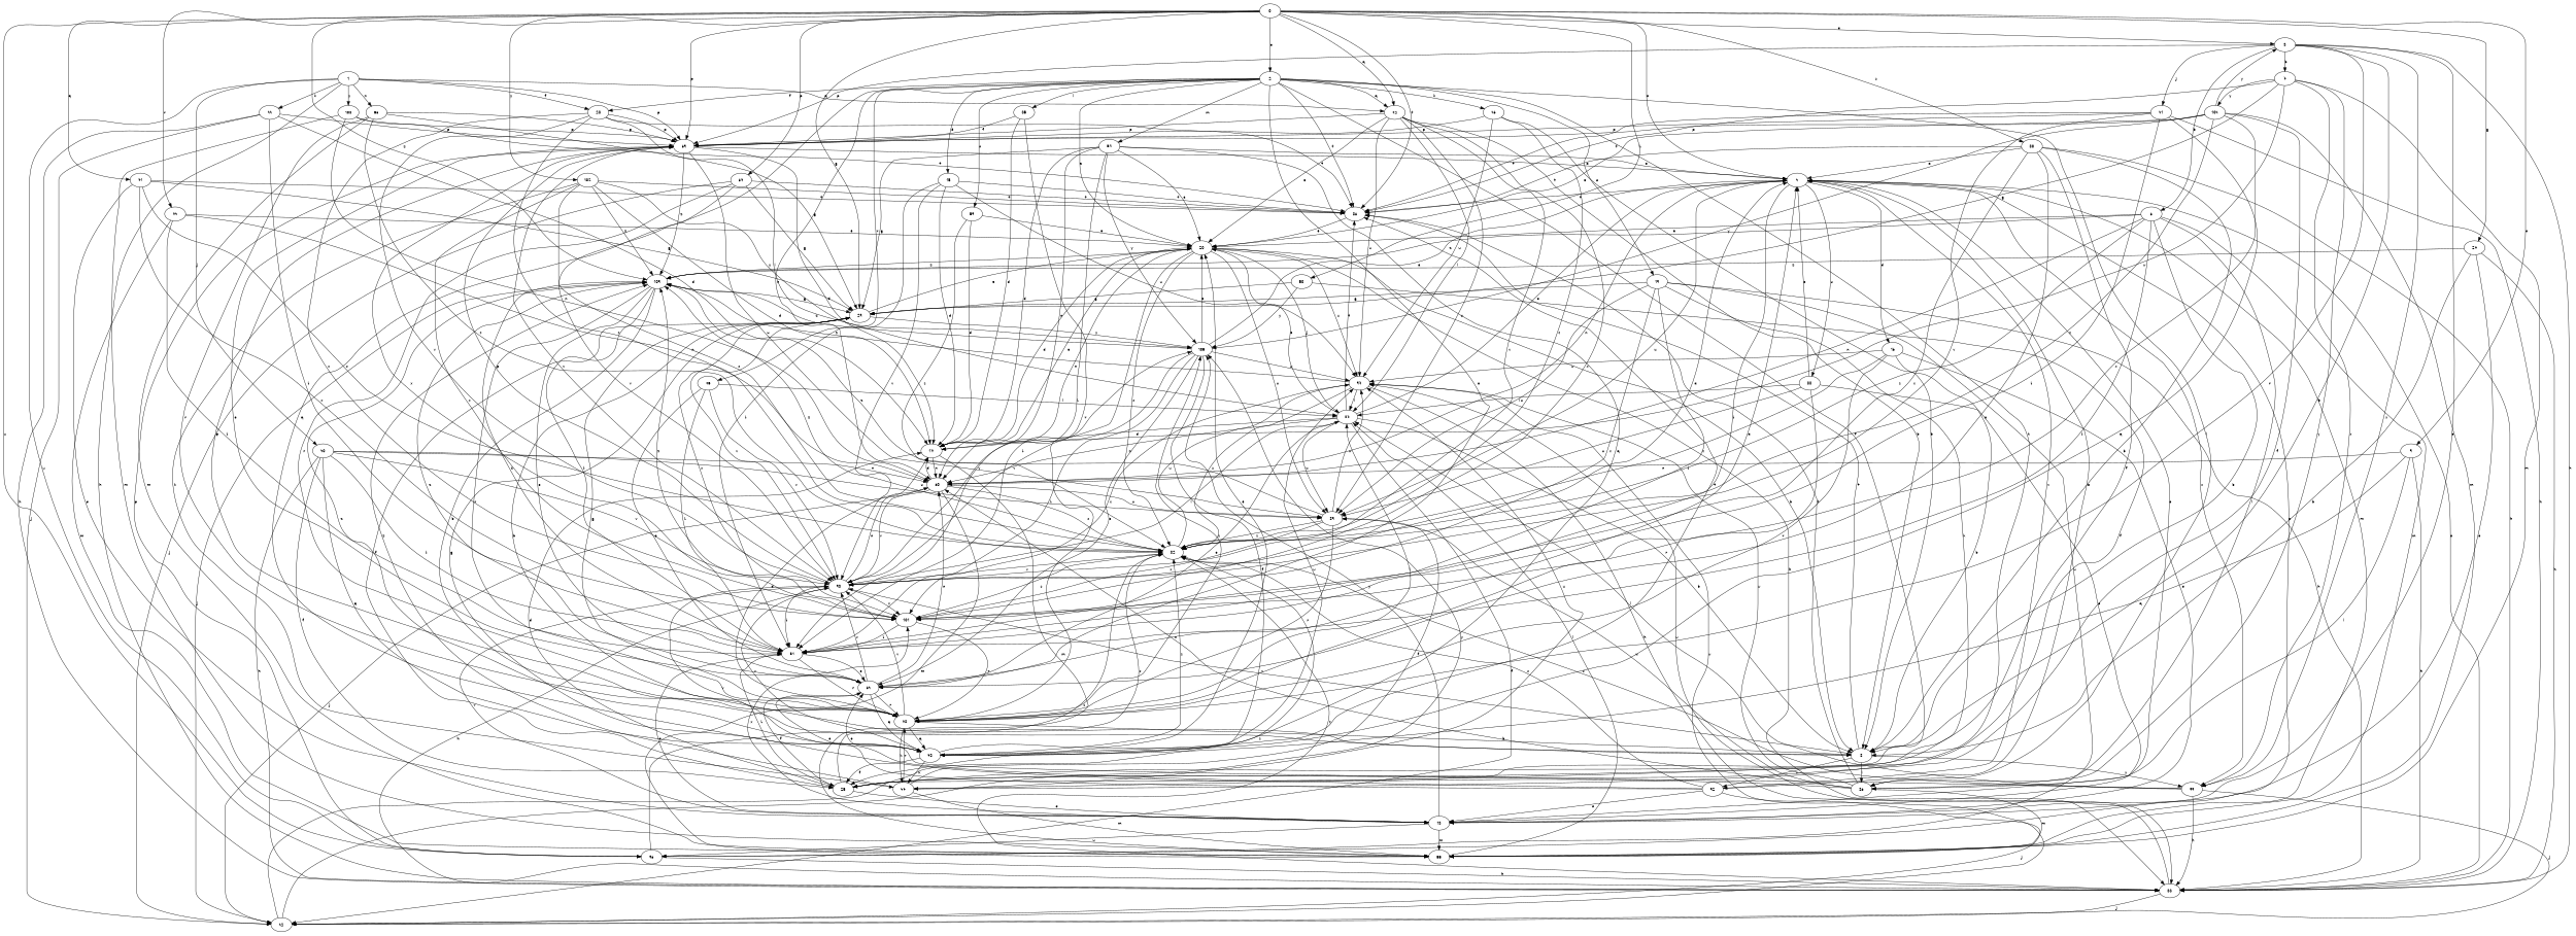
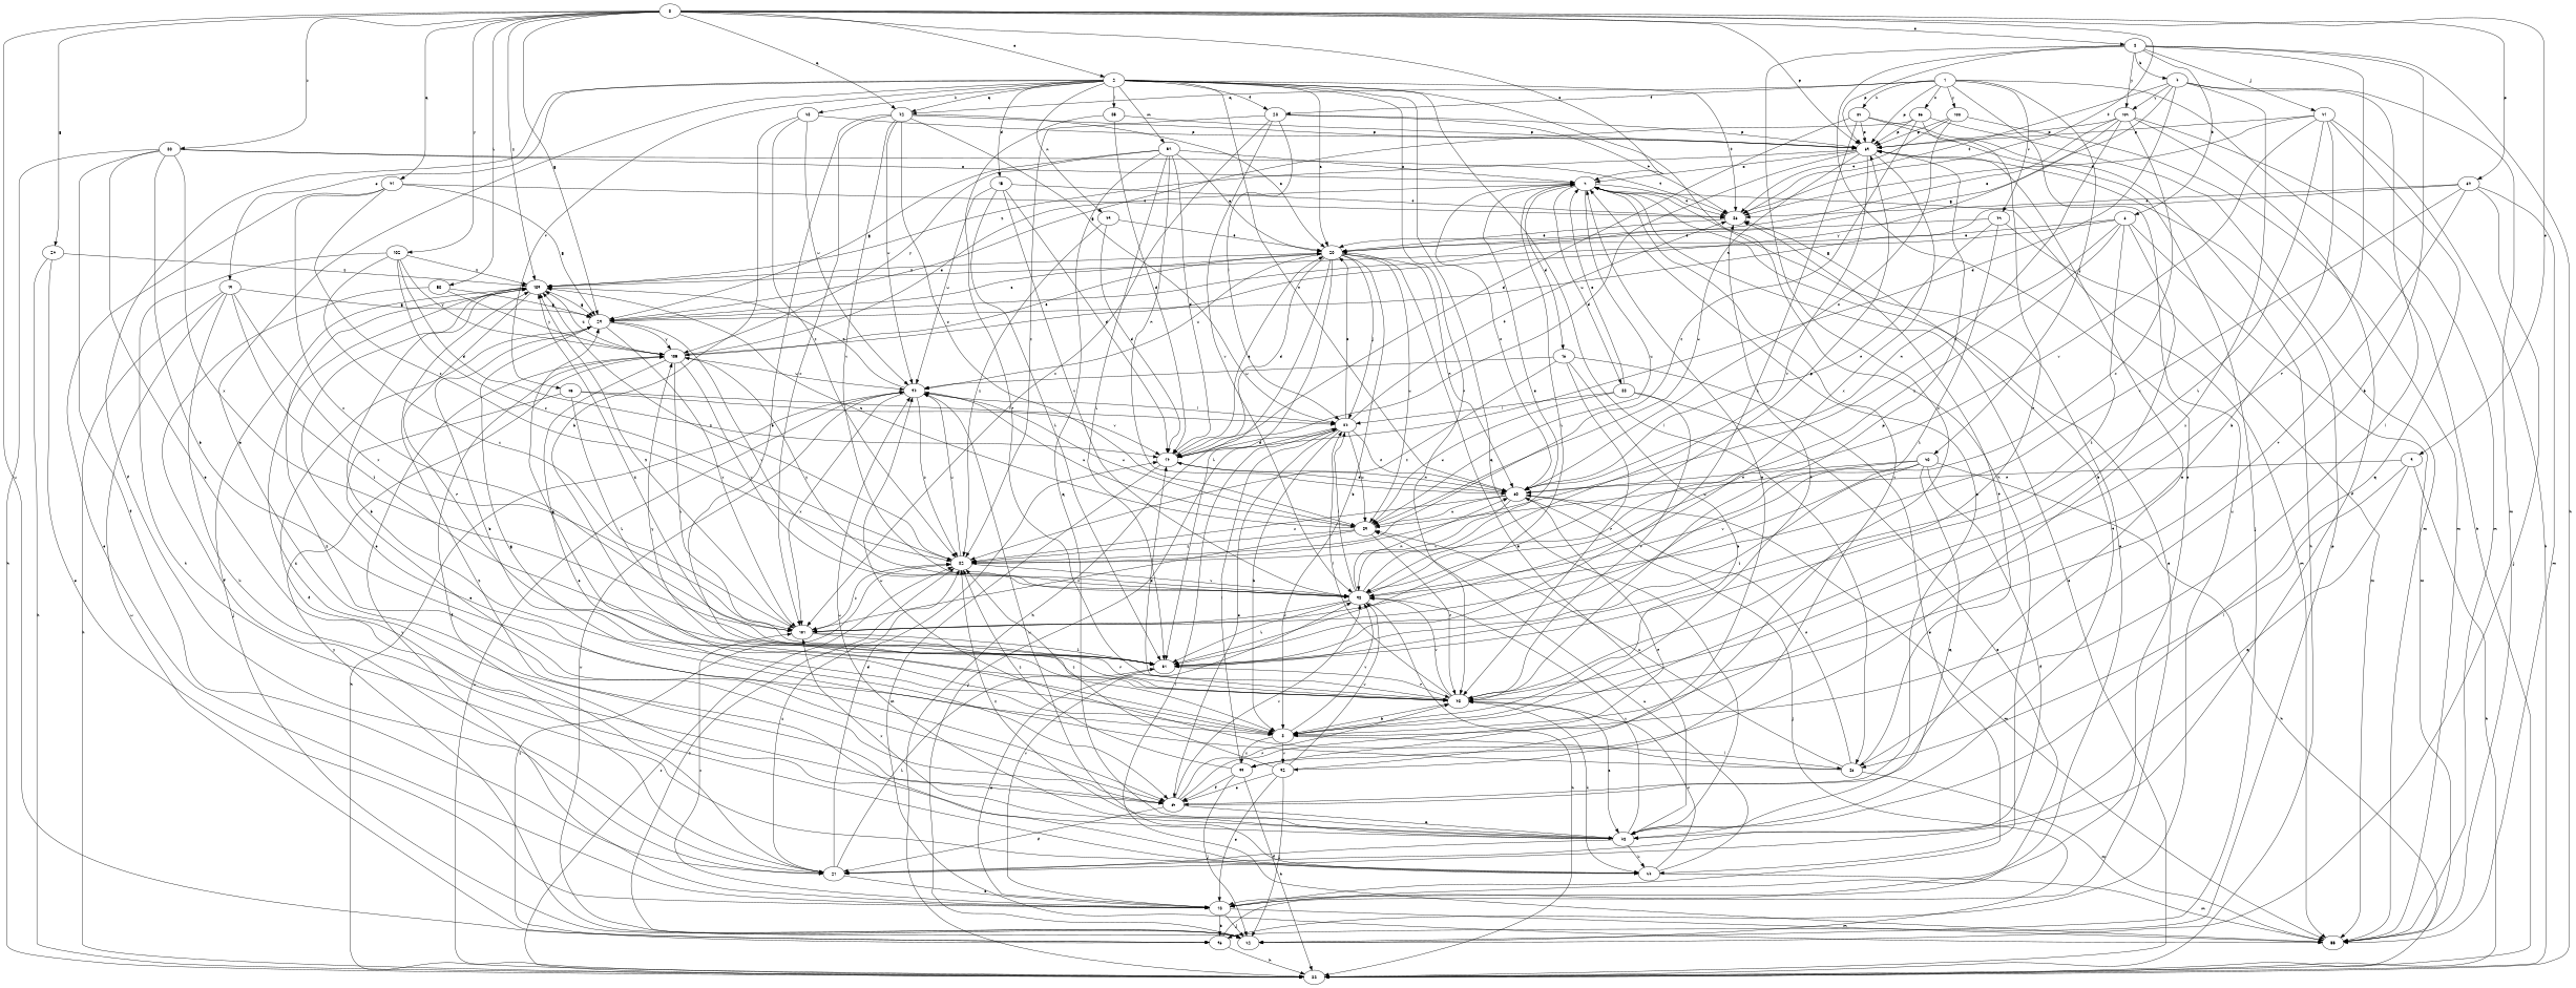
  strict digraph {
    fontname="Patrick Hand"
    node [fontname="Patrick Hand"]
    edge [fontname="Patrick Hand"]
    0
    2
    3
    4
    9
    27
    29
    50
    67
    69
    71
    72
    80
    86
    96
    102
    109
    23
    n19 [label=19]
    15
    20
-   25
+   25 [label=21]
    35
    36
-   46
+   46 [label=48]
    47
    52
-   59
+   59 [label=79]
    60
    64
    73
    75
    78
    33
    6
    7
    8
    13
    41
    99
    104
    16
    51
    55
    88
    89
    92
    93
    101
    105
    42
    17
    82
    97
    37
    1
    40
-   44
+   44 [label=34]
    56
    74
    103
    0 -> 2 [label=a]
    0 -> 3 [label=a]
    0 -> 4 [label=a]
    0 -> 9 [label=c]
    0 -> 27 [label=g]
    0 -> 29 [label=g]
    0 -> 50 [label=l]
    0 -> 67 [label=p]
    0 -> 69 [label=p]
    0 -> 71 [label=q]
    0 -> 72 [label=q]
    0 -> 80 [label=s]
    0 -> 86 [label=t]
    0 -> 96 [label=w]
    0 -> 102 [label=y]
    0 -> 109 [label=z]
    2 -> 72 [label=q]
    2 -> 86 [label=t]
    2 -> 23 [label=f]
    2 -> n19 [label=c]
    2 -> 15 [label=d]
    2 -> 20 [label=e]
    2 -> 25 [label=f]
    2 -> 35 [label=i]
    2 -> 36 [label=i]
    2 -> 46 [label=k]
    2 -> 47 [label=k]
    2 -> 52 [label=m]
    2 -> 59 [label=n]
    2 -> 60 [label=n]
    2 -> 64 [label=o]
    2 -> 73 [label=q]
    2 -> 75 [label=r]
+   2 -> 78 [label=r]
    3 -> 69 [label=p]
    3 -> 78 [label=r]
    3 -> 33 [label=h]
    3 -> 6 [label=b]
    3 -> 7 [label=b]
    3 -> 8 [label=b]
    3 -> 13 [label=c]
    3 -> 41 [label=j]
    3 -> 99 [label=x]
-   104 -> 3 [label=y]
+   3 -> 104 [label=y]
    4 -> 86 [label=t]
    4 -> 60 [label=n]
    4 -> 13 [label=c]
-   4 -> 99 [label=x]
    4 -> 16 [label=d]
    4 -> 51 [label=l]
    4 -> 55 [label=m]
    4 -> 88 [label=u]
    4 -> 89 [label=u]
    4 -> 92 [label=v]
    9 -> 36 [label=i]
    9 -> 60 [label=n]
    9 -> 73 [label=q]
    9 -> 33 [label=h]
    27 -> 109 [label=z]
    27 -> 33 [label=h]
-   27 -> 8 [label=b]
+   41 -> 8 [label=b]
    27 -> 13 [label=c]
    29 -> 20 [label=e]
    29 -> 25 [label=f]
    29 -> 8 [label=b]
    29 -> 93 [label=v]
    29 -> 101 [label=x]
    29 -> 105 [label=y]
    50 -> 29 [label=g]
    50 -> 25 [label=f]
    50 -> 105 [label=y]
    67 -> 29 [label=g]
    67 -> 86 [label=t]
    67 -> 78 [label=r]
+   67 -> 55 [label=m]
    67 -> 93 [label=v]
    67 -> 42 [label=j]
    69 -> 4 [label=a]
    69 -> 109 [label=z]
    69 -> 64 [label=o]
    69 -> 89 [label=u]
    69 -> 93 [label=v]
    69 -> 101 [label=x]
    69 -> 17 [label=d]
    71 -> 29 [label=g]
    71 -> 86 [label=t]
    71 -> 13 [label=c]
    71 -> 101 [label=x]
    71 -> 82 [label=s]
    72 -> 69 [label=p]
    72 -> 20 [label=e]
    72 -> 8 [label=b]
    72 -> 89 [label=u]
    72 -> 93 [label=v]
    72 -> 101 [label=x]
    72 -> 97 [label=w]
    72 -> 37 [label=i]
    80 -> 4 [label=a]
    80 -> 86 [label=t]
    80 -> 25 [label=f]
    80 -> 64 [label=o]
    80 -> 33 [label=h]
    80 -> 8 [label=b]
    80 -> 101 [label=x]
    86 -> 20 [label=e]
    96 -> 4 [label=a]
    96 -> 69 [label=p]
    96 -> 33 [label=h]
    96 -> 82 [label=s]
-   102 -> 86 [label=t]
    102 -> 109 [label=z]
    102 -> 47 [label=k]
    102 -> 101 [label=x]
    102 -> 105 [label=y]
    102 -> 17 [label=d]
    102 -> 82 [label=s]
    109 -> 29 [label=g]
    109 -> 64 [label=o]
    109 -> 78 [label=r]
    109 -> 8 [label=b]
-   109 -> 51 [label=l]
    109 -> 42 [label=j]
    23 -> 69 [label=p]
    23 -> 86 [label=t]
    23 -> 93 [label=v]
    23 -> 101 [label=x]
    23 -> 82 [label=s]
    23 -> 37 [label=i]
    n19 -> 29 [label=g]
    n19 -> 96 [label=w]
    n19 -> 47 [label=k]
    n19 -> 33 [label=h]
    n19 -> 51 [label=l]
    n19 -> 101 [label=x]
    15 -> 86 [label=t]
    15 -> 51 [label=l]
    15 -> 93 [label=v]
    15 -> 17 [label=d]
    15 -> 97 [label=w]
    20 -> 109 [label=z]
    20 -> 60 [label=n]
    20 -> 33 [label=h]
    20 -> 8 [label=b]
    20 -> 51 [label=l]
    20 -> 89 [label=u]
    20 -> 17 [label=d]
-   20 -> 82 [label=s]
    20 -> 97 [label=w]
    20 -> 37 [label=j]
    25 -> 13 [label=c]
    25 -> 51 [label=l]
    25 -> 17 [label=d]
    25 -> 82 [label=s]
-   35 -> 69 [label=f]
+   35 -> 69 [label=p]
    35 -> 78 [label=r]
    35 -> 17 [label=d]
    36 -> 29 [label=g]
    36 -> 86 [label=t]
    36 -> 60 [label=n]
    36 -> 55 [label=m]
    36 -> 89 [label=u]
    36 -> 97 [label=w]
    46 -> 69 [label=p]
    46 -> 8 [label=b]
    46 -> 82 [label=s]
    46 -> 97 [label=w]
    47 -> 109 [label=z]
    47 -> 78 [label=r]
    47 -> 55 [label=m]
-   47 -> 89 [label=f]
+   47 -> 89 [label=u]
    47 -> 97 [label=w]
    52 -> 4 [label=a]
    52 -> 29 [label=g]
    52 -> 20 [label=e]
    52 -> 60 [label=n]
    52 -> 73 [label=q]
    52 -> 51 [label=l]
    52 -> 105 [label=y]
    52 -> 17 [label=d]
    59 -> 20 [label=e]
    59 -> 17 [label=d]
    59 -> 82 [label=s]
    60 -> 55 [label=m]
    60 -> 89 [label=u]
    60 -> 93 [label=v]
    60 -> 42 [label=j]
    60 -> 17 [label=d]
    60 -> 82 [label=s]
    64 -> 4 [label=a]
    64 -> 109 [label=z]
    64 -> 25 [label=f]
    64 -> 60 [label=n]
    64 -> 73 [label=q]
    64 -> 78 [label=r]
    64 -> 93 [label=v]
    73 -> 86 [label=t]
    73 -> 109 [label=z]
    73 -> 20 [label=e]
    73 -> 25 [label=f]
    73 -> 47 [label=k]
    73 -> 93 [label=v]
+   73 -> 101 [label=x]
    73 -> 82 [label=s]
    73 -> 97 [label=w]
    75 -> 64 [label=o]
    75 -> 51 [label=l]
-   75 -> 93 [label=v]
+   75 -> 17 [label=v]
    75 -> 37 [label=i]
    78 -> 29 [label=g]
    78 -> 69 [label=p]
    78 -> 47 [label=k]
-   78 -> 73 [label=q]
+   78 -> 73 [label=e]
    78 -> 8 [label=b]
    78 -> 93 [label=v]
    78 -> 105 [label=y]
    78 -> 17 [label=d]
    78 -> 37 [label=i]
    33 -> 4 [label=a]
    33 -> 82 [label=s]
    33 -> 97 [label=w]
    6 -> 109 [label=z]
    6 -> 20 [label=e]
-   6 -> 36 [label=i]
    6 -> 60 [label=n]
    6 -> 8 [label=b]
    6 -> 51 [label=l]
    6 -> 55 [label=m]
    6 -> 82 [label=s]
    7 -> 29 [label=g]
    7 -> 86 [label=t]
-   7 -> 36 [label=y]
+   7 -> 36 [label=i]
    7 -> 99 [label=x]
    7 -> 104 [label=y]
    7 -> 55 [label=m]
-   7 -> 17 [label=w]
+   7 -> 17 [label=d]
    8 -> 86 [label=t]
    8 -> 36 [label=i]
    8 -> 99 [label=x]
    8 -> 92 [label=v]
    8 -> 93 [label=v]
-   13 -> 96 [label=w]
+   13 -> 96 [label=b]
    13 -> 55 [label=m]
    13 -> 93 [label=v]
    13 -> 101 [label=x]
    13 -> 105 [label=y]
-   33 -> 42 [label=j]
+   13 -> 42 [label=j]
    41 -> 69 [label=p]
    41 -> 86 [label=t]
    41 -> 73 [label=q]
    41 -> 33 [label=h]
    41 -> 51 [label=l]
    41 -> 93 [label=v]
-   99 -> 64 [label=o]
+   99 -> 64 [label=f]
    99 -> 33 [label=h]
    99 -> 42 [label=j]
    99 -> 82 [label=s]
    99 -> 37 [label=i]
    104 -> 69 [label=p]
    104 -> 20 [label=e]
    104 -> 25 [label=f]
    104 -> 55 [label=m]
    104 -> 101 [label=x]
    104 -> 105 [label=y]
    104 -> 82 [label=s]
    16 -> 78 [label=r]
    16 -> 8 [label=b]
    16 -> 13 [label=c]
    16 -> 82 [label=s]
    16 -> 97 [label=w]
    51 -> 109 [label=z]
-   51 -> 64 [label=o]
    51 -> 78 [label=r]
    51 -> 13 [label=c]
    55 -> 37 [label=i]
    88 -> 4 [label=a]
    88 -> 78 [label=r]
    88 -> 13 [label=c]
    88 -> 89 [label=u]
    88 -> 37 [label=i]
    89 -> 109 [label=z]
    89 -> 78 [label=r]
    89 -> 101 [label=x]
    89 -> 82 [label=s]
    89 -> 97 [label=w]
    92 -> 4 [label=a]
    92 -> 64 [label=o]
    92 -> 13 [label=c]
    92 -> 93 [label=v]
    92 -> 42 [label=j]
    92 -> 82 [label=s]
    93 -> 4 [label=a]
    93 -> 69 [label=p]
    93 -> 60 [label=n]
    93 -> 33 [label=h]
    93 -> 51 [label=l]
    93 -> 101 [label=x]
    93 -> 105 [label=y]
    93 -> 37 [label=i]
    101 -> 109 [label=z]
    101 -> 78 [label=r]
    101 -> 51 [label=l]
    101 -> 82 [label=s]
    105 -> 4 [label=a]
    105 -> 109 [label=z]
    105 -> 20 [label=e]
    105 -> 25 [label=f]
    105 -> 64 [label=o]
    105 -> 51 [label=l]
    105 -> 93 [label=v]
    105 -> 97 [label=w]
    42 -> 105 [label=y]
    42 -> 82 [label=s]
    42 -> 97 [label=w]
    17 -> 20 [label=e]
    17 -> 60 [label=n]
    17 -> 55 [label=m]
    82 -> 109 [label=z]
    82 -> 93 [label=v]
    82 -> 97 [label=w]
    97 -> 109 [label=z]
    97 -> 33 [label=h]
-   n19 -> 89 [label=u]
+   97 -> 89 [label=u]
    97 -> 101 [label=x]
    97 -> 82 [label=s]
    97 -> 37 [label=i]
-   37 -> 4 [label=a]
    37 -> 86 [label=t]
    37 -> 20 [label=e]
    37 -> 60 [label=n]
    37 -> 64 [label=o]
    37 -> 8 [label=b]
    37 -> 89 [label=u]
-   37 -> 42 [label=f]
+   37 -> 42 [label=j]
    37 -> 17 [label=d]
    1 -> 69 [label=p]
    1 -> 72 [label=q]
    1 -> 96 [label=w]
    1 -> 23 [label=f]
    1 -> 33 [label=h]
    1 -> 40 [label=j]
    1 -> 44 [label=k]
    1 -> 56 [label=n]
-   0 -> 74 [label=r]
+   1 -> 74 [label=r]
    1 -> 103 [label=y]
    40 -> 25 [label=f]
    40 -> 60 [label=n]
    40 -> 73 [label=q]
    40 -> 33 [label=h]
    40 -> 51 [label=l]
    40 -> 89 [label=u]
    40 -> 93 [label=v]
    44 -> 69 [label=p]
    44 -> 33 [label=h]
    44 -> 51 [label=l]
    44 -> 42 [label=j]
    44 -> 17 [label=d]
    56 -> 29 [label=g]
    56 -> 69 [label=p]
    56 -> 78 [label=r]
    56 -> 55 [label=m]
    56 -> 82 [label=s]
    74 -> 20 [label=e]
    74 -> 60 [label=n]
    74 -> 51 [label=l]
    74 -> 55 [label=m]
    103 -> 69 [label=p]
    103 -> 86 [label=t]
    103 -> 60 [label=n]
    103 -> 55 [label=m]
  }
